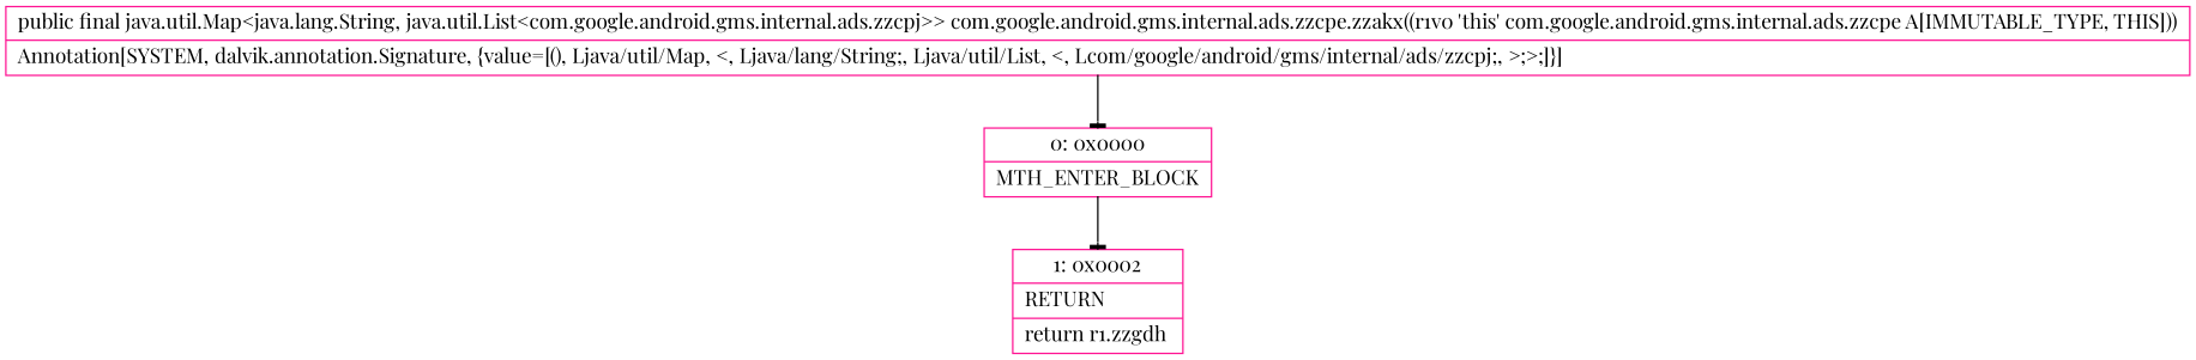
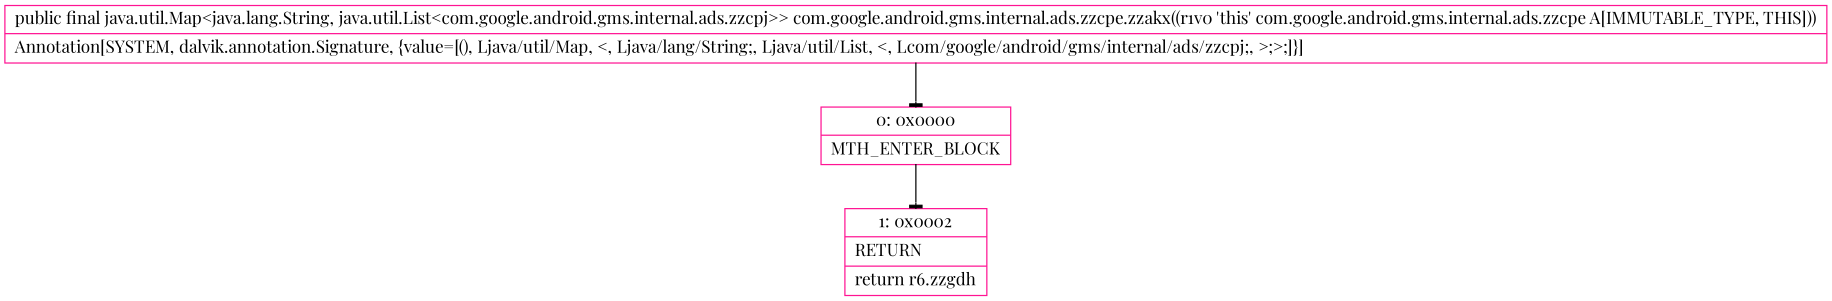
  digraph {
    fontname="Playfair Display"
    node [shape=record color=deeppink fontname="Playfair Display"]
    edge [arrowhead=tee fontname="Playfair Display"]
    n1 [label="{0\:\ 0x0000|MTH_ENTER_BLOCK\l}"]
-   n2 [label="{1\:\ 0x0002|RETURN\l|return r1.zzgdh\l}"]
+   n2 [label="{1\:\ 0x0002|RETURN\l|return r6.zzgdh\l}"]
    n3 [label="{public final java.util.Map\<java.lang.String, java.util.List\<com.google.android.gms.internal.ads.zzcpj\>\> com.google.android.gms.internal.ads.zzcpe.zzakx((r1v0 'this' com.google.android.gms.internal.ads.zzcpe A[IMMUTABLE_TYPE, THIS]))  | Annotation[SYSTEM, dalvik.annotation.Signature, \{value=[(), Ljava\/util\/Map, \<, Ljava\/lang\/String;, Ljava\/util\/List, \<, Lcom\/google\/android\/gms\/internal\/ads\/zzcpj;, \>;\>;]\}]\l}"]
    n1 -> n2
    n3 -> n1
  }
